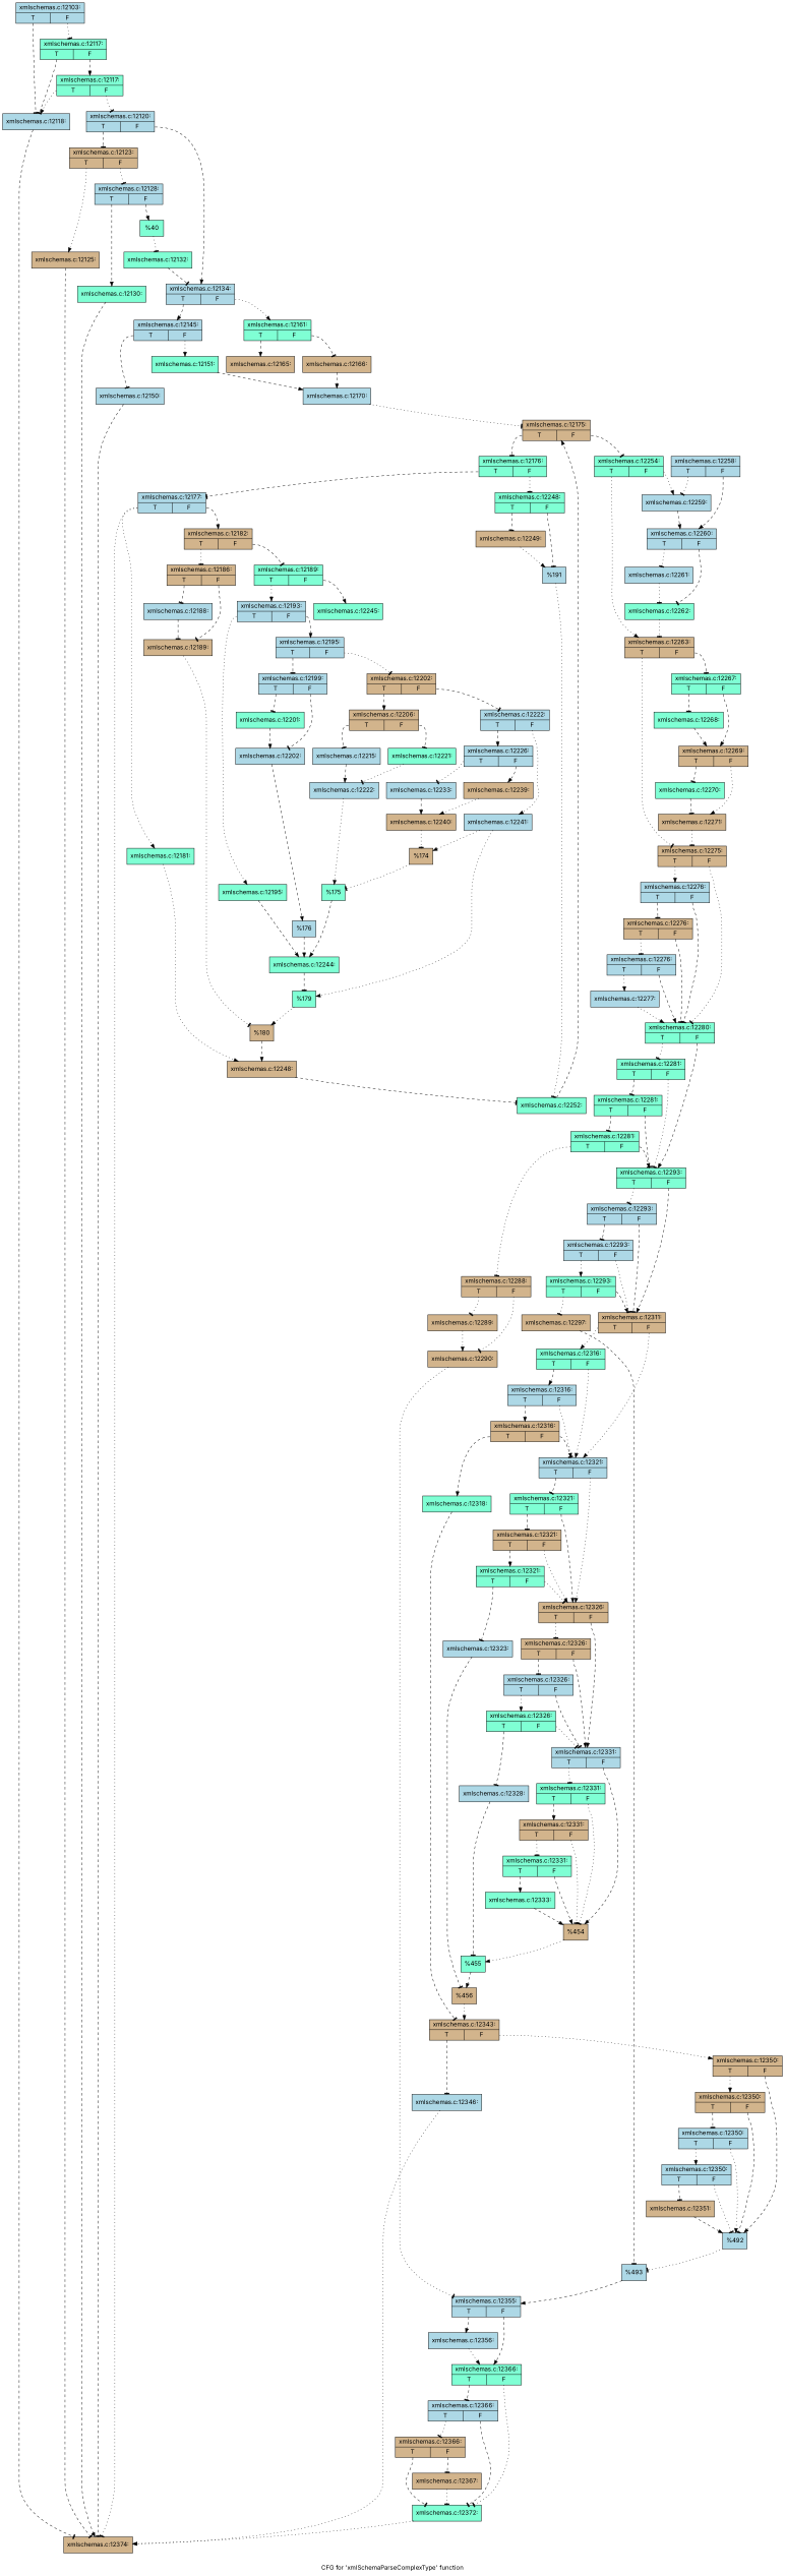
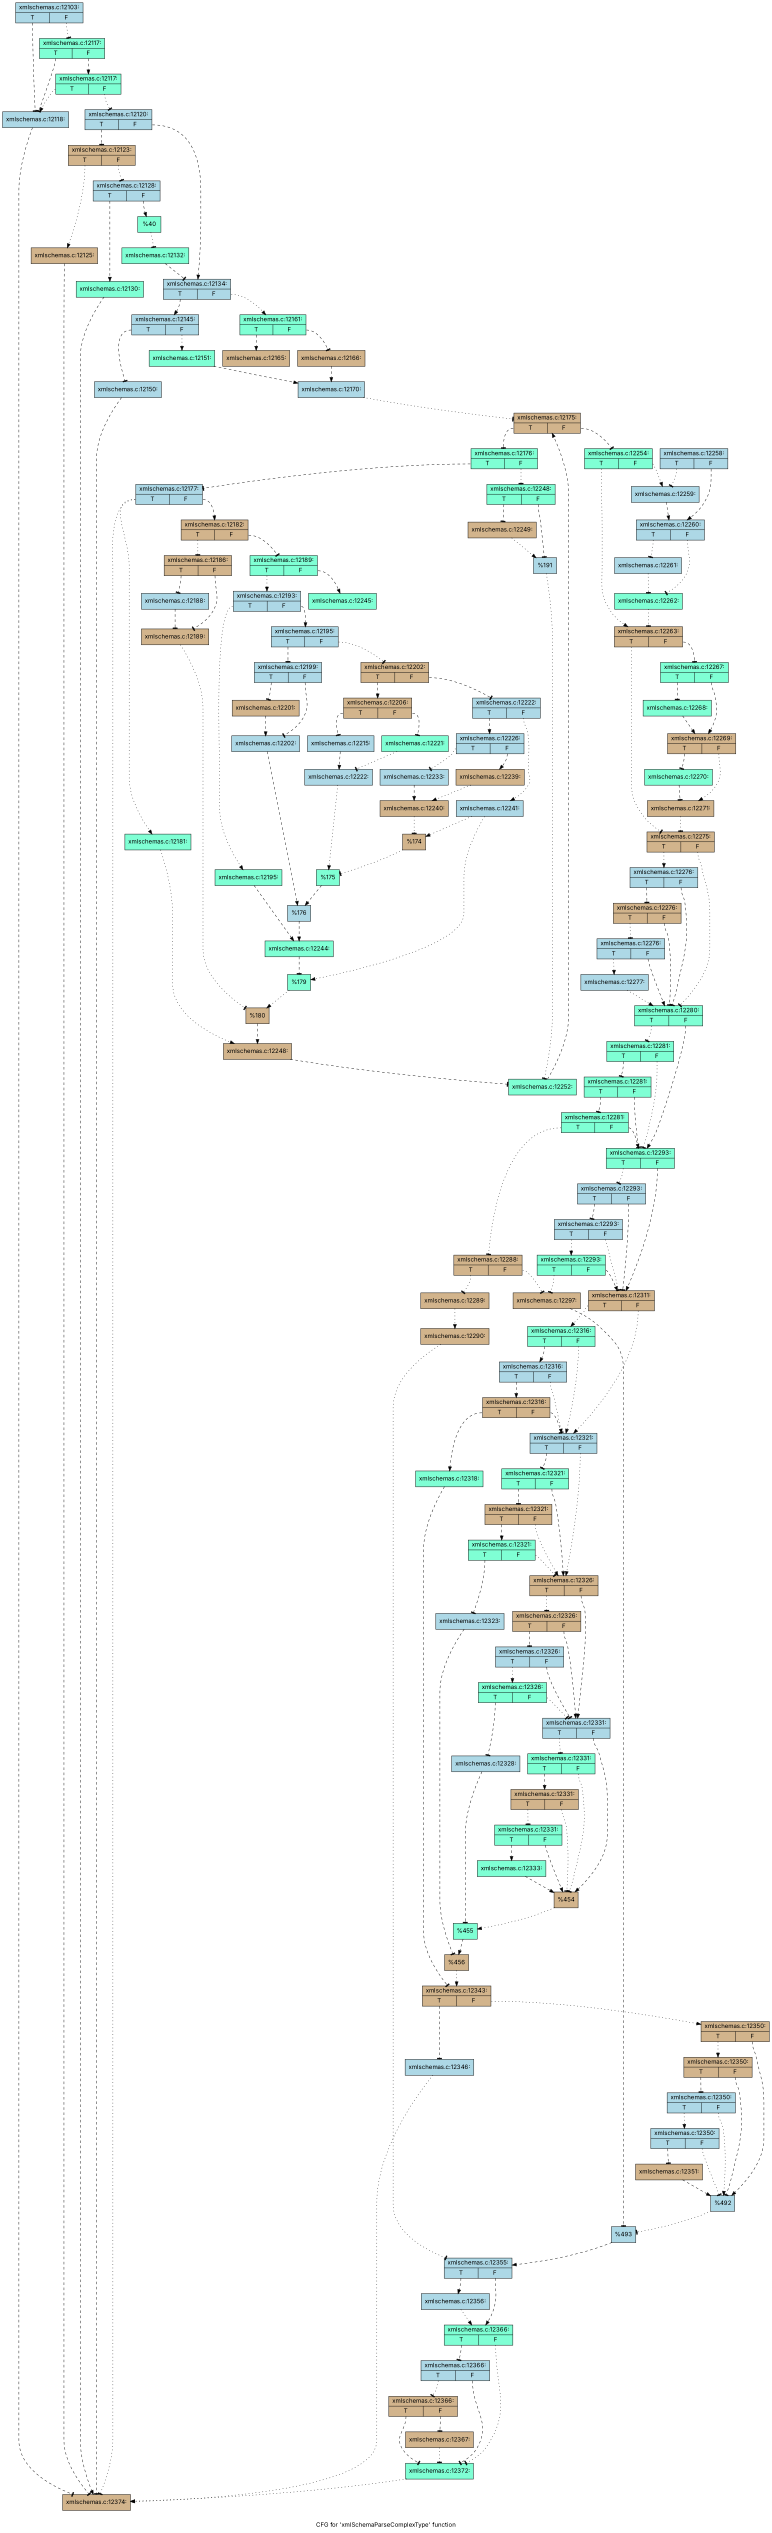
  digraph {
    fontname=Inter
    label="CFG for 'xmlSchemaParseComplexType' function"
    node [fillcolor=lightblue fontname=Inter shape=record style=filled]
    edge [arrowhead=tee fontname=Inter style=dashed tailport=s0]
    n1 [label="{xmlschemas.c:12103:|{<s0>T|<s1>F}}"]
    n2 [label="{xmlschemas.c:12118:}"]
    n3 [fillcolor=aquamarine label="{xmlschemas.c:12117:|{<s0>T|<s1>F}}"]
    n4 [fillcolor=tan label="{xmlschemas.c:12374:}"]
    n5 [fillcolor=aquamarine label="{xmlschemas.c:12117:|{<s0>T|<s1>F}}"]
    n6 [label="{xmlschemas.c:12120:|{<s0>T|<s1>F}}"]
    n7 [fillcolor=tan label="{xmlschemas.c:12123:|{<s0>T|<s1>F}}"]
    n8 [label="{xmlschemas.c:12134:|{<s0>T|<s1>F}}"]
    n9 [fillcolor=tan label="{xmlschemas.c:12125:}"]
    n10 [label="{xmlschemas.c:12128:|{<s0>T|<s1>F}}"]
    n11 [label="{xmlschemas.c:12145:|{<s0>T|<s1>F}}"]
    n12 [fillcolor=aquamarine label="{xmlschemas.c:12161:|{<s0>T|<s1>F}}"]
    n13 [fillcolor=aquamarine label="{xmlschemas.c:12130:}"]
    n14 [fillcolor=aquamarine label="{%40}"]
    n15 [label="{xmlschemas.c:12150:}"]
    n16 [fillcolor=aquamarine label="{xmlschemas.c:12151:}"]
    n17 [fillcolor=tan label="{xmlschemas.c:12165:}"]
    n18 [fillcolor=tan label="{xmlschemas.c:12166:}"]
    n19 [fillcolor=aquamarine label="{xmlschemas.c:12132:}"]
    n20 [label="{xmlschemas.c:12170:}"]
    n21 [fillcolor=tan label="{xmlschemas.c:12175:|{<s0>T|<s1>F}}"]
    n22 [fillcolor=aquamarine label="{xmlschemas.c:12176:|{<s0>T|<s1>F}}"]
    n23 [fillcolor=aquamarine label="{xmlschemas.c:12254:|{<s0>T|<s1>F}}"]
    n24 [label="{xmlschemas.c:12177:|{<s0>T|<s1>F}}"]
    n25 [fillcolor=aquamarine label="{xmlschemas.c:12248:|{<s0>T|<s1>F}}"]
    n26 [fillcolor=tan label="{xmlschemas.c:12263:|{<s0>T|<s1>F}}"]
    n27 [label="{xmlschemas.c:12259:}"]
    n28 [fillcolor=aquamarine label="{xmlschemas.c:12181:}"]
    n29 [fillcolor=tan label="{xmlschemas.c:12182:|{<s0>T|<s1>F}}"]
    n30 [fillcolor=tan label="{xmlschemas.c:12249:}"]
    n31 [label="{%191}"]
    n32 [fillcolor=tan label="{xmlschemas.c:12275:|{<s0>T|<s1>F}}"]
    n33 [fillcolor=aquamarine label="{xmlschemas.c:12267:|{<s0>T|<s1>F}}"]
    n34 [label="{xmlschemas.c:12258:|{<s0>T|<s1>F}}"]
    n35 [label="{xmlschemas.c:12260:|{<s0>T|<s1>F}}"]
    n36 [fillcolor=tan label="{xmlschemas.c:12248:}"]
    n37 [fillcolor=tan label="{xmlschemas.c:12186:|{<s0>T|<s1>F}}"]
    n38 [fillcolor=aquamarine label="{xmlschemas.c:12189:|{<s0>T|<s1>F}}"]
    n39 [fillcolor=aquamarine label="{xmlschemas.c:12252:}"]
    n40 [label="{xmlschemas.c:12188:}"]
    n41 [fillcolor=tan label="{xmlschemas.c:12189:}"]
    n42 [label="{xmlschemas.c:12193:|{<s0>T|<s1>F}}"]
    n43 [fillcolor=aquamarine label="{xmlschemas.c:12245:}"]
    n44 [fillcolor=tan label="{%180}"]
    n45 [fillcolor=aquamarine label="{xmlschemas.c:12195:}"]
    n46 [label="{xmlschemas.c:12195:|{<s0>T|<s1>F}}"]
    n47 [fillcolor=aquamarine label="{xmlschemas.c:12244:}"]
    n48 [label="{xmlschemas.c:12199:|{<s0>T|<s1>F}}"]
    n49 [fillcolor=tan label="{xmlschemas.c:12202:|{<s0>T|<s1>F}}"]
    n50 [fillcolor=aquamarine label="{%179}"]
-   n51 [fillcolor=aquamarine label="{xmlschemas.c:12201:}"]
+   n51 [fillcolor=tan label="{xmlschemas.c:12201:}"]
    n52 [label="{xmlschemas.c:12202:}"]
    n53 [fillcolor=tan label="{xmlschemas.c:12206:|{<s0>T|<s1>F}}"]
    n54 [label="{xmlschemas.c:12222:|{<s0>T|<s1>F}}"]
    n55 [label="{%176}"]
    n56 [label="{xmlschemas.c:12215:}"]
    n57 [fillcolor=aquamarine label="{xmlschemas.c:12221:}"]
    n58 [label="{xmlschemas.c:12226:|{<s0>T|<s1>F}}"]
    n59 [label="{xmlschemas.c:12241:}"]
    n60 [label="{xmlschemas.c:12222:}"]
    n61 [label="{xmlschemas.c:12233:}"]
    n62 [fillcolor=tan label="{xmlschemas.c:12239:}"]
    n63 [fillcolor=tan label="{%174}"]
    n64 [fillcolor=aquamarine label="{%175}"]
    n65 [fillcolor=tan label="{xmlschemas.c:12240:}"]
    n66 [label="{xmlschemas.c:12276:|{<s0>T|<s1>F}}"]
    n67 [fillcolor=aquamarine label="{xmlschemas.c:12280:|{<s0>T|<s1>F}}"]
    n68 [fillcolor=aquamarine label="{xmlschemas.c:12268:}"]
    n69 [fillcolor=tan label="{xmlschemas.c:12269:|{<s0>T|<s1>F}}"]
    n70 [label="{xmlschemas.c:12261:}"]
    n71 [fillcolor=aquamarine label="{xmlschemas.c:12262:}"]
    n72 [fillcolor=tan label="{xmlschemas.c:12276:|{<s0>T|<s1>F}}"]
    n73 [fillcolor=aquamarine label="{xmlschemas.c:12281:|{<s0>T|<s1>F}}"]
    n74 [fillcolor=aquamarine label="{xmlschemas.c:12293:|{<s0>T|<s1>F}}"]
    n75 [fillcolor=aquamarine label="{xmlschemas.c:12270:}"]
    n76 [fillcolor=tan label="{xmlschemas.c:12271:}"]
    n77 [label="{xmlschemas.c:12276:|{<s0>T|<s1>F}}"]
    n78 [fillcolor=aquamarine label="{xmlschemas.c:12281:|{<s0>T|<s1>F}}"]
    n79 [label="{xmlschemas.c:12293:|{<s0>T|<s1>F}}"]
    n80 [fillcolor=tan label="{xmlschemas.c:12311:|{<s0>T|<s1>F}}"]
    n81 [label="{xmlschemas.c:12277:}"]
    n82 [fillcolor=aquamarine label="{xmlschemas.c:12281:|{<s0>T|<s1>F}}"]
    n83 [label="{xmlschemas.c:12293:|{<s0>T|<s1>F}}"]
    n84 [fillcolor=aquamarine label="{xmlschemas.c:12316:|{<s0>T|<s1>F}}"]
    n85 [label="{xmlschemas.c:12321:|{<s0>T|<s1>F}}"]
    n86 [fillcolor=tan label="{xmlschemas.c:12288:|{<s0>T|<s1>F}}"]
    n87 [fillcolor=tan label="{xmlschemas.c:12289:}"]
    n88 [fillcolor=tan label="{xmlschemas.c:12290:}"]
    n89 [label="{xmlschemas.c:12355:|{<s0>T|<s1>F}}"]
    n90 [label="{xmlschemas.c:12356:}"]
    n91 [fillcolor=aquamarine label="{xmlschemas.c:12366:|{<s0>T|<s1>F}}"]
    n92 [label="{xmlschemas.c:12366:|{<s0>T|<s1>F}}"]
    n93 [fillcolor=aquamarine label="{xmlschemas.c:12372:}"]
    n94 [fillcolor=aquamarine label="{xmlschemas.c:12293:|{<s0>T|<s1>F}}"]
    n95 [label="{xmlschemas.c:12316:|{<s0>T|<s1>F}}"]
    n96 [fillcolor=aquamarine label="{xmlschemas.c:12321:|{<s0>T|<s1>F}}"]
    n97 [fillcolor=tan label="{xmlschemas.c:12326:|{<s0>T|<s1>F}}"]
    n98 [fillcolor=tan label="{xmlschemas.c:12297:}"]
    n99 [label="{%493}"]
    n100 [fillcolor=tan label="{xmlschemas.c:12316:|{<s0>T|<s1>F}}"]
    n101 [fillcolor=tan label="{xmlschemas.c:12321:|{<s0>T|<s1>F}}"]
    n102 [fillcolor=tan label="{xmlschemas.c:12326:|{<s0>T|<s1>F}}"]
    n103 [label="{xmlschemas.c:12331:|{<s0>T|<s1>F}}"]
    n104 [fillcolor=aquamarine label="{xmlschemas.c:12318:}"]
    n105 [fillcolor=tan label="{xmlschemas.c:12343:|{<s0>T|<s1>F}}"]
    n106 [label="{xmlschemas.c:12346:}"]
    n107 [fillcolor=tan label="{xmlschemas.c:12350:|{<s0>T|<s1>F}}"]
    n108 [fillcolor=tan label="{xmlschemas.c:12350:|{<s0>T|<s1>F}}"]
    n109 [label="{%492}"]
    n110 [fillcolor=aquamarine label="{xmlschemas.c:12321:|{<s0>T|<s1>F}}"]
    n111 [label="{xmlschemas.c:12326:|{<s0>T|<s1>F}}"]
    n112 [fillcolor=aquamarine label="{xmlschemas.c:12331:|{<s0>T|<s1>F}}"]
    n113 [fillcolor=tan label="{%454}"]
    n114 [label="{xmlschemas.c:12323:}"]
    n115 [fillcolor=tan label="{%456}"]
    n116 [fillcolor=aquamarine label="{xmlschemas.c:12326:|{<s0>T|<s1>F}}"]
    n117 [fillcolor=tan label="{xmlschemas.c:12331:|{<s0>T|<s1>F}}"]
    n118 [fillcolor=aquamarine label="{%455}"]
    n119 [label="{xmlschemas.c:12328:}"]
    n120 [fillcolor=aquamarine label="{xmlschemas.c:12331:|{<s0>T|<s1>F}}"]
    n121 [fillcolor=aquamarine label="{xmlschemas.c:12333:}"]
    n122 [label="{xmlschemas.c:12350:|{<s0>T|<s1>F}}"]
    n123 [label="{xmlschemas.c:12350:|{<s0>T|<s1>F}}"]
    n124 [fillcolor=tan label="{xmlschemas.c:12351:}"]
    n125 [fillcolor=tan label="{xmlschemas.c:12366:|{<s0>T|<s1>F}}"]
    n126 [fillcolor=tan label="{xmlschemas.c:12367:}"]
    n1 -> n2
    n1 -> n3 [style=dotted tailport=s1]
    n2 -> n4
    n3 -> n2
    n3 -> n5 [arrowhead=normal tailport=s1]
    n5 -> n2 [arrowhead=normal style=dotted]
    n5 -> n6 [style=dotted tailport=s1]
    n6 -> n7
    n6 -> n8 [arrowhead=normal tailport=s1]
    n7 -> n9 [arrowhead=normal style=dotted]
    n7 -> n10 [style=dotted tailport=s1]
    n8 -> n11 [arrowhead=normal]
    n8 -> n12 [arrowhead=normal style=dotted tailport=s1]
    n9 -> n4
    n10 -> n13 [arrowhead=normal]
    n10 -> n14 [arrowhead=normal tailport=s1]
    n11 -> n15
    n11 -> n16 [arrowhead=normal style=dotted tailport=s1]
    n12 -> n17 [arrowhead=normal]
    n12 -> n18 [tailport=s1]
    n13 -> n4 [arrowhead=normal]
    n14 -> n19 [style=dotted]
    n15 -> n4
    n16 -> n20 [arrowhead=normal]
    n18 -> n20 [arrowhead=normal]
    n19 -> n8
    n20 -> n21 [style=dotted]
    n21 -> n22
    n21 -> n23 [tailport=s1]
    n22 -> n24
    n22 -> n25 [style=dotted tailport=s1]
    n23 -> n26 [arrowhead=normal style=dotted]
    n23 -> n27 [arrowhead=normal style=dotted tailport=s1]
    n24 -> n4 [style=dotted]
    n24 -> n28 [arrowhead=normal style=dotted]
    n24 -> n29 [arrowhead=normal tailport=s1]
    n25 -> n30
    n25 -> n31 [tailport=s1]
    n26 -> n32 [style=dotted]
    n26 -> n33 [tailport=s1]
    n27 -> n35 [arrowhead=normal]
    n28 -> n36 [arrowhead=normal style=dotted]
    n29 -> n37 [style=dotted]
    n29 -> n38 [tailport=s1]
    n30 -> n31 [arrowhead=normal style=dotted]
    n31 -> n39 [style=dotted]
    n32 -> n66 [arrowhead=normal style=dotted]
    n32 -> n67 [style=dotted tailport=s1]
    n33 -> n68
    n33 -> n69 [arrowhead=normal tailport=s1]
    n34 -> n27 [style=dotted]
    n34 -> n35 [arrowhead=normal tailport=s1]
    n35 -> n70 [style=dotted]
-   n35 -> n71 [tailport=s1]
+   n35 -> n71 [style=dotted tailport=s1]
    n36 -> n39
    n37 -> n40
    n37 -> n41 [tailport=s1]
    n38 -> n42 [arrowhead=normal style=dotted]
    n38 -> n43 [arrowhead=normal tailport=s1]
    n39 -> n21 [arrowhead=normal]
    n40 -> n41
    n41 -> n44 [style=dotted]
    n42 -> n45 [arrowhead=normal style=dotted]
    n42 -> n46 [arrowhead=normal tailport=s1]
    n44 -> n36 [arrowhead=normal]
    n45 -> n47 [arrowhead=normal]
    n46 -> n48
    n46 -> n49 [style=dotted tailport=s1]
    n47 -> n50
    n48 -> n51
    n48 -> n52 [tailport=s1]
    n49 -> n53 [arrowhead=normal]
    n49 -> n54 [tailport=s1]
    n50 -> n44 [arrowhead=normal style=dotted]
    n51 -> n52 [arrowhead=normal]
    n52 -> n55 [arrowhead=normal]
    n53 -> n56
    n53 -> n57 [tailport=s1]
    n54 -> n58 [arrowhead=normal]
    n54 -> n59 [arrowhead=normal style=dotted tailport=s1]
    n55 -> n47 [arrowhead=normal]
    n56 -> n60 [arrowhead=normal]
    n57 -> n60 [style=dotted]
    n58 -> n61 [style=dotted]
    n58 -> n62 [arrowhead=normal tailport=s1]
    n59 -> n50 [arrowhead=normal style=dotted]
    n59 -> n63 [arrowhead=normal style=dotted]
    n60 -> n64 [arrowhead=normal style=dotted]
    n61 -> n65 [arrowhead=normal]
    n62 -> n65 [arrowhead=normal style=dotted]
    n63 -> n64 [style=dotted]
-   n64 -> n47 [arrowhead=normal]
+   n64 -> n55 [arrowhead=normal]
    n65 -> n63 [style=dotted]
    n66 -> n67 [tailport=s1]
    n66 -> n72
    n67 -> n73 [style=dotted]
    n67 -> n74 [arrowhead=normal tailport=s1]
    n68 -> n69 [arrowhead=normal]
    n69 -> n75
    n69 -> n76 [arrowhead=normal style=dotted tailport=s1]
    n70 -> n71 [style=dotted]
    n71 -> n26 [style=dotted]
    n72 -> n67 [tailport=s1]
    n72 -> n77 [style=dotted]
    n73 -> n74 [style=dotted tailport=s1]
    n73 -> n78
    n74 -> n79 [style=dotted]
    n74 -> n80 [arrowhead=normal tailport=s1]
    n75 -> n76
    n76 -> n32 [style=dotted]
    n77 -> n67 [arrowhead=normal tailport=s1]
    n77 -> n81 [arrowhead=normal style=dotted]
    n78 -> n74 [tailport=s1]
    n78 -> n82
    n79 -> n80 [tailport=s1]
    n79 -> n83
    n80 -> n84 [arrowhead=normal style=dotted]
    n80 -> n85 [arrowhead=normal style=dotted tailport=s1]
    n81 -> n67 [arrowhead=normal style=dotted]
    n82 -> n74 [arrowhead=normal tailport=s1]
    n82 -> n86 [style=dotted]
    n83 -> n80 [style=dotted tailport=s1]
    n83 -> n94 [arrowhead=normal style=dotted]
    n84 -> n85 [arrowhead=normal style=dotted tailport=s1]
    n84 -> n95 [arrowhead=normal]
    n85 -> n96
    n85 -> n97 [arrowhead=normal style=dotted tailport=s1]
    n86 -> n87 [style=dotted]
-   n86 -> n88 [style=dotted tailport=s1]
+   n86 -> n98 [style=dotted tailport=s1]
    n87 -> n88 [arrowhead=normal style=dotted]
    n88 -> n89 [style=dotted]
    n89 -> n90 [arrowhead=normal]
    n89 -> n91 [arrowhead=normal tailport=s1]
    n90 -> n91 [arrowhead=normal style=dotted]
    n91 -> n92
    n91 -> n93 [style=dotted tailport=s1]
    n92 -> n93 [tailport=s1]
    n92 -> n125 [style=dotted]
    n93 -> n4 [arrowhead=normal style=dotted]
    n94 -> n80 [arrowhead=normal tailport=s1]
    n94 -> n98 [style=dotted]
    n95 -> n85 [arrowhead=normal style=dotted tailport=s1]
    n95 -> n100 [arrowhead=normal]
    n96 -> n97 [arrowhead=normal tailport=s1]
    n96 -> n101
    n97 -> n102 [style=dotted]
    n97 -> n103 [arrowhead=normal tailport=s1]
    n98 -> n99
    n99 -> n89 [arrowhead=normal]
    n100 -> n85 [tailport=s1]
    n100 -> n104 [arrowhead=normal]
    n101 -> n97 [arrowhead=normal style=dotted tailport=s1]
    n101 -> n110 [arrowhead=normal]
    n102 -> n103 [arrowhead=normal tailport=s1]
    n102 -> n111
    n103 -> n112 [style=dotted]
    n103 -> n113 [arrowhead=normal tailport=s1]
    n104 -> n105
    n105 -> n106
    n105 -> n107 [arrowhead=normal style=dotted tailport=s1]
    n106 -> n4 [arrowhead=normal style=dotted]
    n107 -> n108 [arrowhead=normal style=dotted]
    n107 -> n109 [arrowhead=normal tailport=s1]
    n108 -> n109 [tailport=s1]
    n108 -> n122
    n109 -> n99 [style=dotted]
    n110 -> n97 [style=dotted tailport=s1]
    n110 -> n114
    n111 -> n103 [tailport=s1]
    n111 -> n116 [arrowhead=normal style=dotted]
    n112 -> n113 [style=dotted tailport=s1]
    n112 -> n117 [arrowhead=normal]
    n113 -> n118 [arrowhead=normal style=dotted]
    n114 -> n115
    n115 -> n105 [arrowhead=normal style=dotted]
    n116 -> n103 [style=dotted tailport=s1]
    n116 -> n119
    n117 -> n113 [style=dotted tailport=s1]
    n117 -> n120 [style=dotted]
    n118 -> n115 [arrowhead=normal]
    n119 -> n118
    n120 -> n113 [arrowhead=normal tailport=s1]
    n120 -> n121 [arrowhead=normal]
    n121 -> n113 [arrowhead=normal]
    n122 -> n109 [arrowhead=normal style=dotted tailport=s1]
    n122 -> n123 [arrowhead=normal style=dotted]
    n123 -> n109 [style=dotted tailport=s1]
    n123 -> n124
    n124 -> n109 [arrowhead=normal]
    n125 -> n93
    n125 -> n126 [tailport=s1]
    n126 -> n93 [style=dotted]
  }
